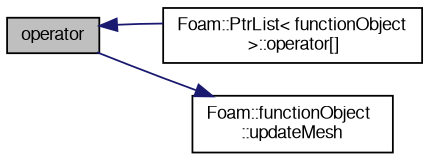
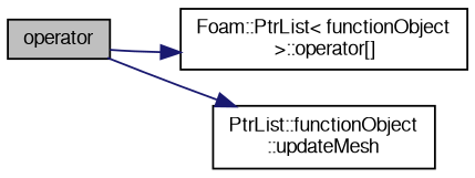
  digraph {
    rankdir=LR
    node [color=black fontname=FreeSans fontsize=10 shape=record]
    edge [color=midnightblue fontname=FreeSans fontsize=10 labelfontname=FreeSans labelfontsize=10 style=solid]
    n1 [fillcolor=grey75 fontcolor=black height=0.2 label=operator style=filled width=0.4]
    n2 [height=0.2 label="Foam::PtrList\< functionObject\l \>::operator[]" width=0.4]
-   n3 [height=0.2 label="Foam::functionObject\l::updateMesh" width=0.4]
-   n2 -> n1
+   n3 [height=0.2 label="PtrList::functionObject\l::updateMesh" width=0.4]
+   n1 -> n2
    n1 -> n3
  }
